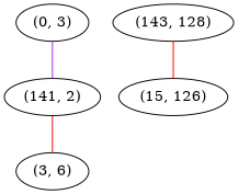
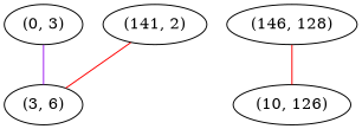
  graph {
    edge [color=red weight=1]
    n1 [label="(0, 3)"]
    "(3, 6)"
-   "(143, 128)"
-   "(10, 126)" [label="(15, 126)"]
+   "(143, 128)" [label="(146, 128)"]
+   "(10, 126)"
    "(141, 2)"
-   n1 -- "(141, 2)" [color=purple weight=4]
+   n1 -- "(3, 6)" [color=purple weight=4]
    "(143, 128)" -- "(10, 126)"
    "(141, 2)" -- "(3, 6)"
  }
